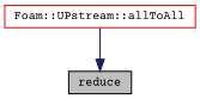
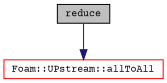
  digraph {
    rankdir=TB
    fontname="Courier Prime"
    node [fontname="Courier Prime" fontsize=10 shape=record]
    n1 [color=black fillcolor=grey75 fontcolor=black height=0.2 label=reduce style=filled width=0.4]
    n2 [color=red height=0.2 label="Foam::UPstream::allToAll" width=0.4]
-   n2 -> n1 [color=midnightblue fontname="Courier Prime" fontsize=10 labelfontname=Helvetica labelfontsize=10 style=solid]
+   n1 -> n2 [color=midnightblue fontname="Courier Prime" fontsize=10 labelfontname=Helvetica labelfontsize=10 style=solid]
  }
